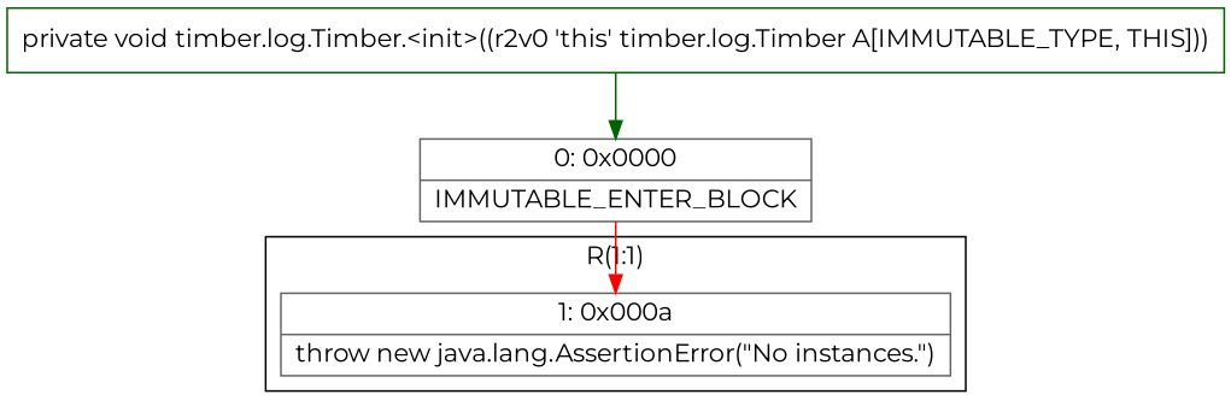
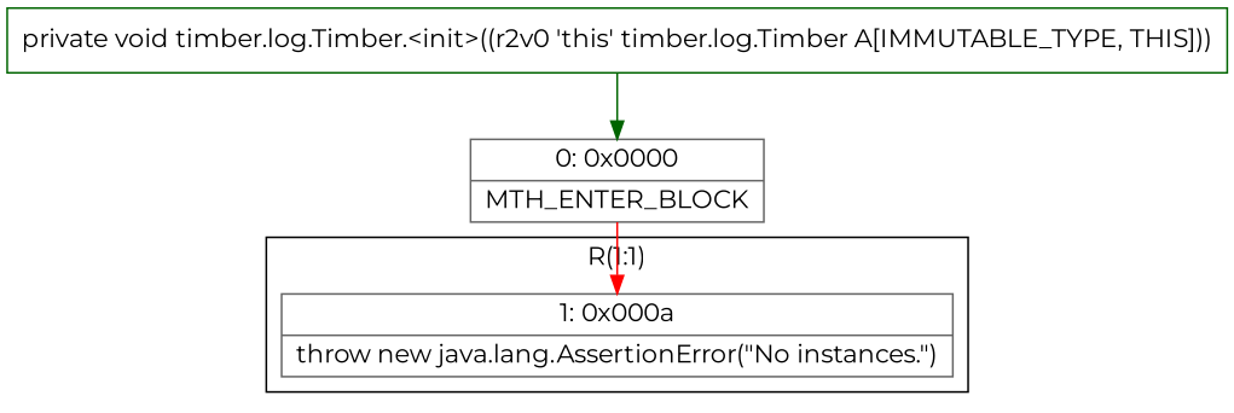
  digraph {
    fontname=Montserrat
    node [color=gray40 shape=record fontname=Montserrat]
    edge [fontname=Montserrat]
    n1 [label="{1\:\ 0x000a|throw new java.lang.AssertionError(\"No instances.\")\l}"]
-   n2 [label="{0\:\ 0x0000|IMMUTABLE_ENTER_BLOCK\l}"]
+   n2 [label="{0\:\ 0x0000|MTH_ENTER_BLOCK\l}"]
    n3 [label="{private void timber.log.Timber.\<init\>((r2v0 'this' timber.log.Timber A[IMMUTABLE_TYPE, THIS])) }" color=darkgreen]
    subgraph cluster_1 {
      label="R(1:1)"
      n1
    }
    n2 -> n1 [color=red]
    n3 -> n2 [color=darkgreen]
  }
